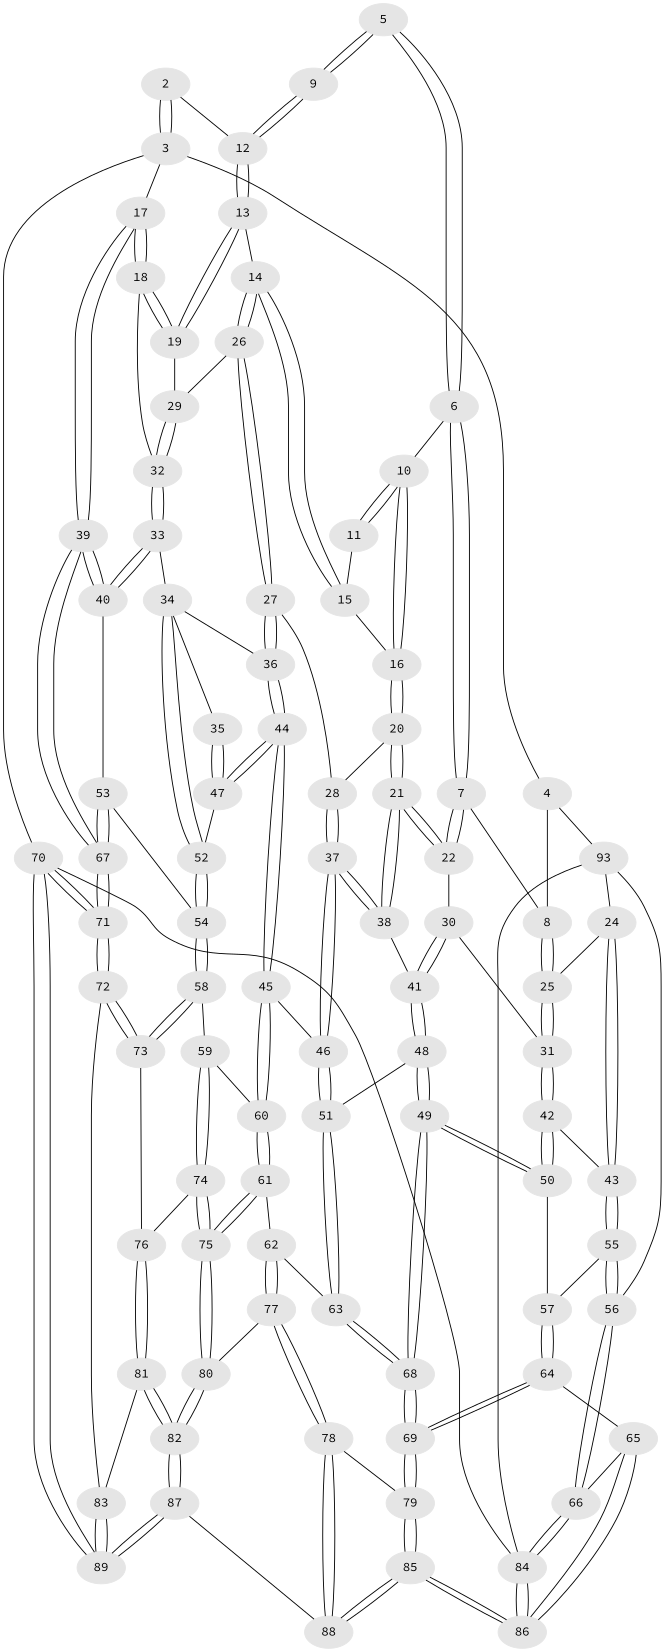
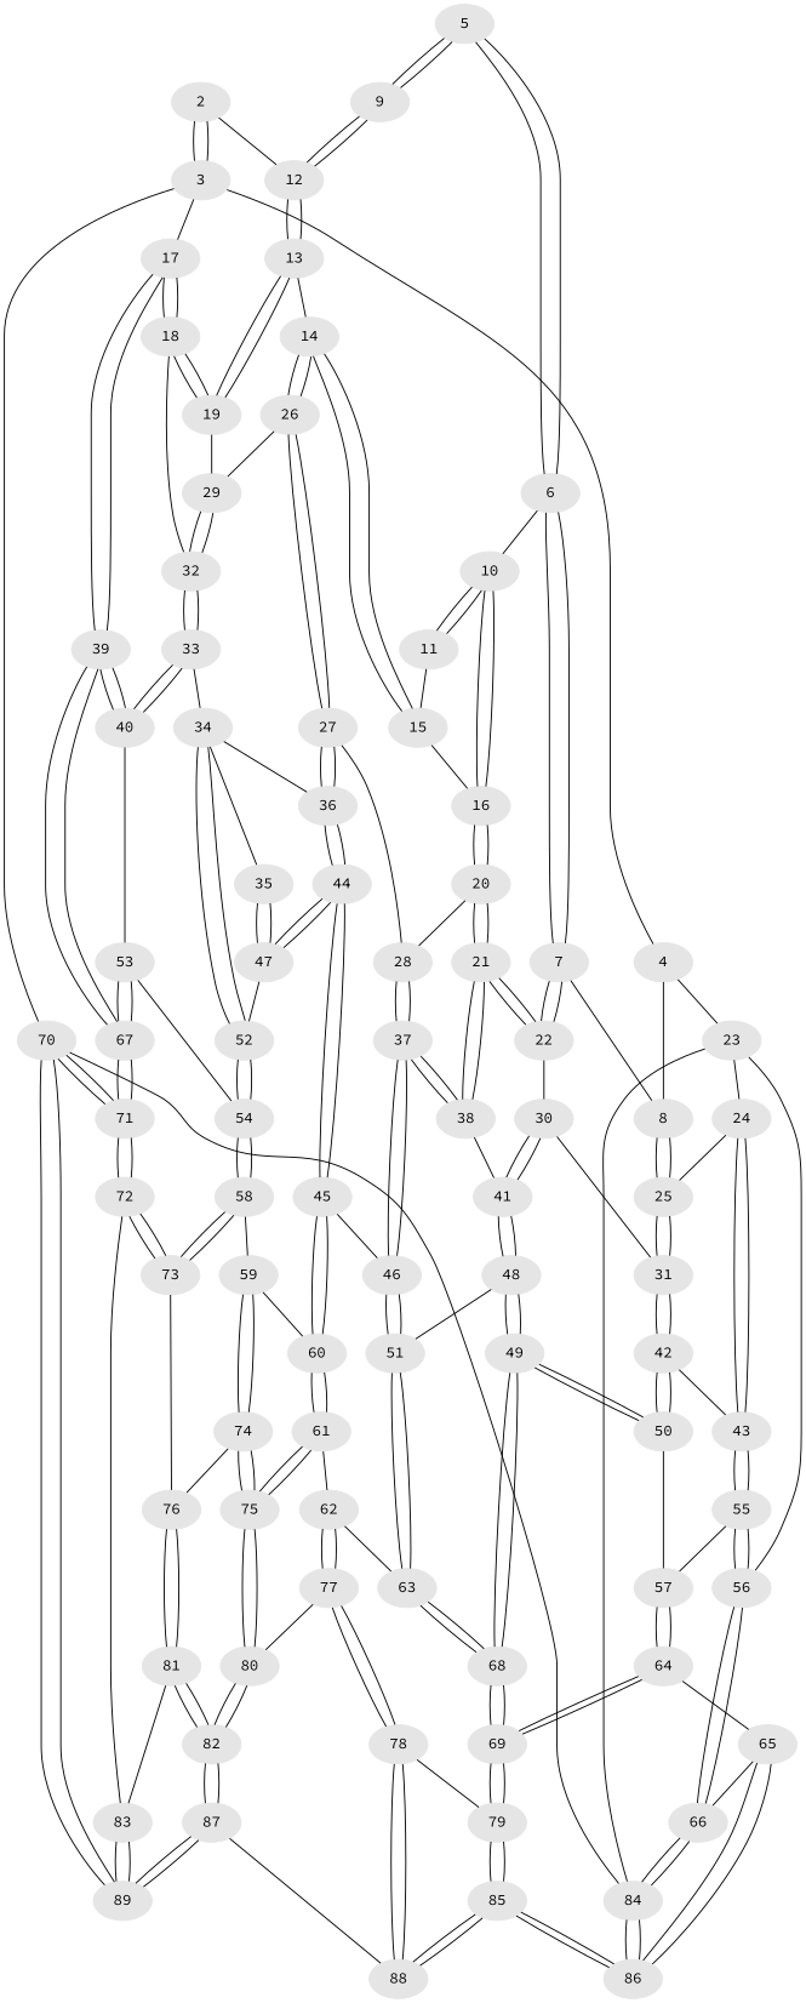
  graph {
    fontname="Source Code Pro"
    node [color=gray90 fontname="Source Code Pro" style=filled]
    edge [fontname="Source Code Pro"]
    2
    3
    12
    5
    6
    9
    4
    17
    70
    13
    8
-   23 [label=93]
+   23
    18
    39
    84
    71
    89
    25
    24
    56
    7
    10
    22
    11
    16
    30
    31
    15
    20
    14
    19
    26
    29
    27
    21
    28
    32
    40
    67
    33
    38
    37
    41
    43
    66
    86
    55
    42
    36
    44
    46
    48
    50
    34
    35
    52
    53
    47
    54
    45
    51
    49
    57
    60
    61
    63
    68
    69
    64
    58
    59
    73
    65
    74
    76
    75
    62
    77
    80
    78
    79
    72
    85
    83
    81
    82
    88
    87
    2 -- 3
    2 -- 3
    2 -- 12
    3 -- 4
    3 -- 17
    3 -- 70
    12 -- 13
    12 -- 13
    5 -- 6
    5 -- 6
    5 -- 9
    5 -- 9
    6 -- 7
    6 -- 7
    6 -- 10
    9 -- 12
    9 -- 12
    4 -- 8
    4 -- 23
    17 -- 18
    17 -- 18
    17 -- 39
    17 -- 39
    70 -- 84
    70 -- 71
    70 -- 71
    70 -- 89
    70 -- 89
    13 -- 14
    13 -- 19
    13 -- 19
    8 -- 25
    8 -- 25
    23 -- 84
    23 -- 24
    23 -- 56
    18 -- 19
    18 -- 19
    18 -- 32
    39 -- 40
    39 -- 40
    39 -- 67
    39 -- 67
    84 -- 86
    84 -- 86
    71 -- 72
    71 -- 72
    25 -- 31
    25 -- 31
    24 -- 25
    24 -- 43
    24 -- 43
    56 -- 66
    56 -- 66
    7 -- 8
    7 -- 22
    7 -- 22
    10 -- 11
    10 -- 11
    10 -- 16
    10 -- 16
    22 -- 30
    11 -- 15
    16 -- 20
    16 -- 20
    30 -- 31
    30 -- 41
    30 -- 41
    31 -- 42
    31 -- 42
    15 -- 16
    20 -- 21
    20 -- 21
    20 -- 28
    14 -- 15
    14 -- 15
    14 -- 26
    14 -- 26
    19 -- 29
    26 -- 29
    26 -- 27
    26 -- 27
    29 -- 32
    29 -- 32
    27 -- 28
    27 -- 36
    27 -- 36
    21 -- 22
    21 -- 22
    21 -- 38
    21 -- 38
    28 -- 37
    28 -- 37
    32 -- 33
    32 -- 33
    40 -- 53
    67 -- 71
    67 -- 71
    33 -- 40
    33 -- 40
    33 -- 34
    38 -- 41
    37 -- 38
    37 -- 38
    37 -- 46
    37 -- 46
    41 -- 48
    41 -- 48
    43 -- 55
    43 -- 55
    66 -- 84
    66 -- 84
    55 -- 56
    55 -- 56
    55 -- 57
    42 -- 43
    42 -- 50
    42 -- 50
    36 -- 44
    36 -- 44
    44 -- 47
    44 -- 47
    44 -- 45
    44 -- 45
    46 -- 51
    46 -- 51
    48 -- 51
    48 -- 49
    48 -- 49
    50 -- 57
    34 -- 36
    34 -- 35
    34 -- 52
    34 -- 52
    35 -- 47
    35 -- 47
    52 -- 54
    52 -- 54
    53 -- 67
    53 -- 67
    53 -- 54
    47 -- 52
    54 -- 58
    54 -- 58
    45 -- 46
    45 -- 60
    45 -- 60
    51 -- 63
    51 -- 63
    49 -- 50
    49 -- 50
    49 -- 68
    49 -- 68
    57 -- 64
    57 -- 64
    60 -- 61
    60 -- 61
    61 -- 75
    61 -- 75
    61 -- 62
    63 -- 68
    63 -- 68
    68 -- 69
    68 -- 69
    69 -- 79
    69 -- 79
    64 -- 69
    64 -- 69
    64 -- 65
    58 -- 59
    58 -- 73
    58 -- 73
    59 -- 60
    59 -- 74
    59 -- 74
    73 -- 76
    65 -- 66
    65 -- 86
    65 -- 86
    74 -- 76
    74 -- 75
    74 -- 75
    76 -- 81
    76 -- 81
    75 -- 80
    75 -- 80
    62 -- 63
    62 -- 77
    62 -- 77
    77 -- 80
    77 -- 78
    77 -- 78
    80 -- 82
    80 -- 82
    78 -- 79
    78 -- 88
    78 -- 88
    79 -- 85
    79 -- 85
    72 -- 73
    72 -- 73
    72 -- 83
    85 -- 86
    85 -- 86
    85 -- 88
    85 -- 88
    83 -- 89
    83 -- 89
    81 -- 83
    81 -- 82
    81 -- 82
    82 -- 87
    82 -- 87
    87 -- 89
    87 -- 89
    87 -- 88
  }
